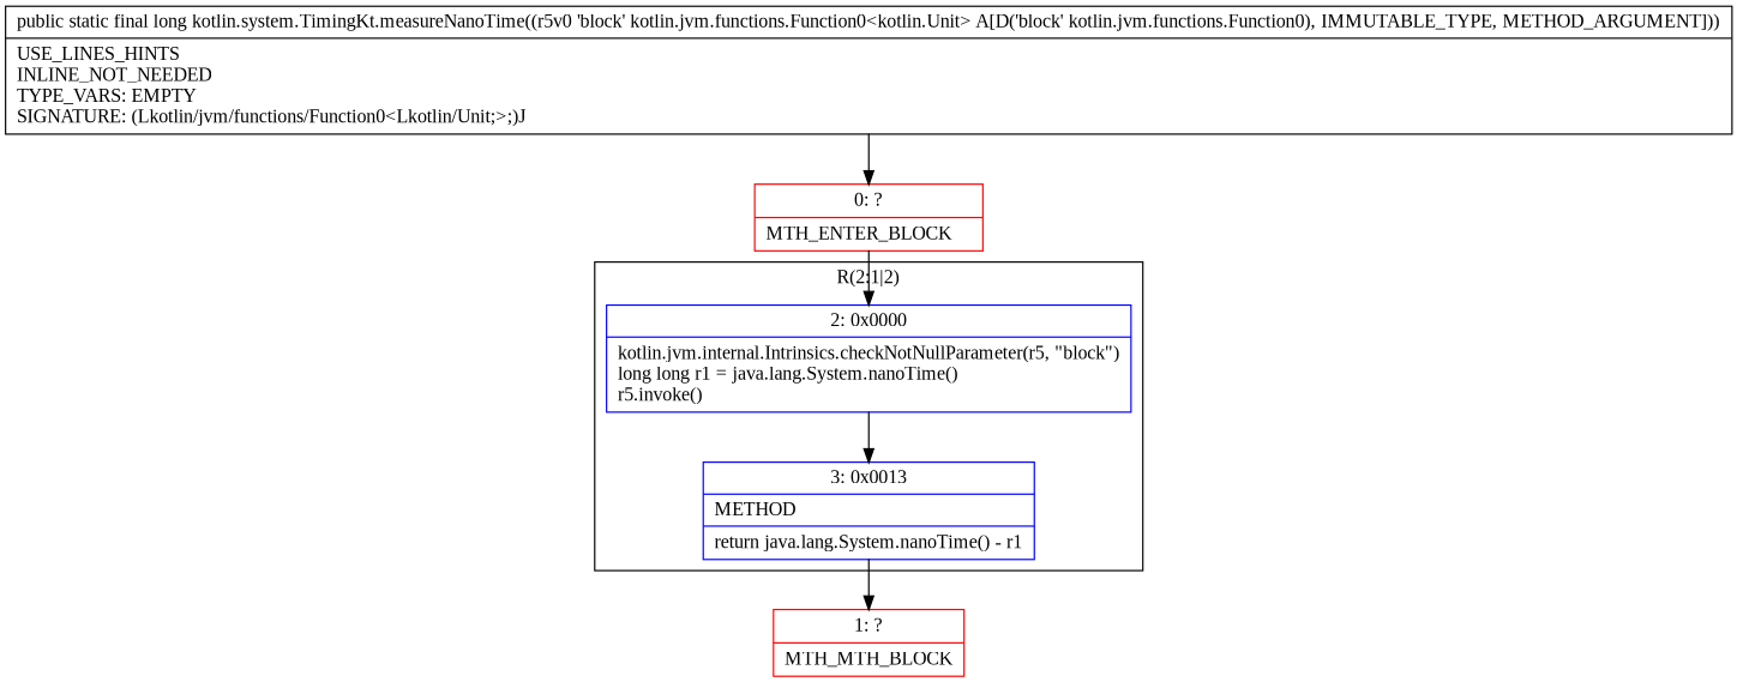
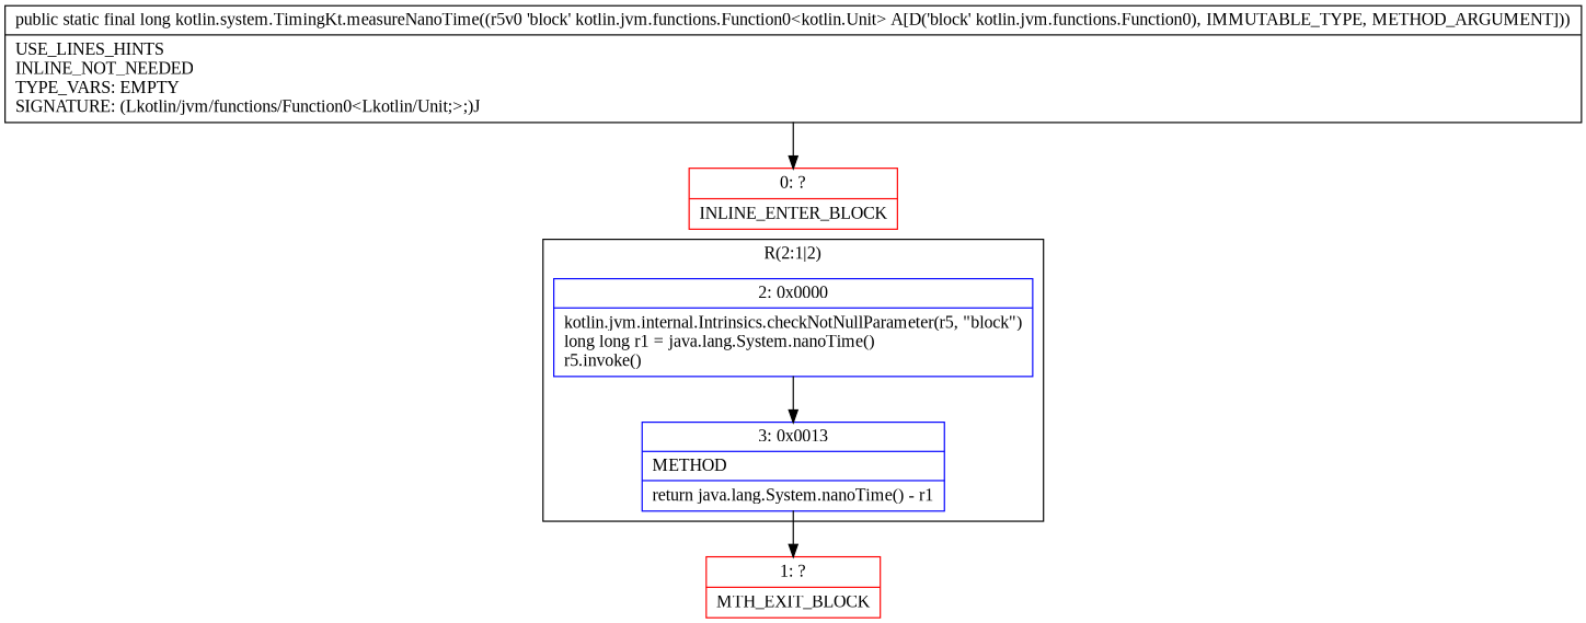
  digraph {
    fontname="Liberation Serif"
    node [color=blue fontname="Liberation Serif" shape=record]
    edge [fontname="Liberation Serif"]
    n1 [label="{2\:\ 0x0000|kotlin.jvm.internal.Intrinsics.checkNotNullParameter(r5, \"block\")\llong long r1 = java.lang.System.nanoTime()\lr5.invoke()\l}"]
    n2 [label="{3\:\ 0x0013|METHOD\l|return java.lang.System.nanoTime() \- r1\l}"]
-   n3 [color=red label="{1\:\ ?|MTH_MTH_BLOCK\l}"]
-   n4 [color=red label="{0\:\ ?|MTH_ENTER_BLOCK\l}"]
+   n3 [color=red label="{1\:\ ?|MTH_EXIT_BLOCK\l}"]
+   n4 [color=red label="{0\:\ ?|INLINE_ENTER_BLOCK\l}"]
    n5 [label="{public static final long kotlin.system.TimingKt.measureNanoTime((r5v0 'block' kotlin.jvm.functions.Function0\<kotlin.Unit\> A[D('block' kotlin.jvm.functions.Function0), IMMUTABLE_TYPE, METHOD_ARGUMENT]))  | USE_LINES_HINTS\lINLINE_NOT_NEEDED\lTYPE_VARS: EMPTY\lSIGNATURE: (Lkotlin\/jvm\/functions\/Function0\<Lkotlin\/Unit;\>;)J\l}" color=""]
    subgraph cluster_1 {
      label="R(2:1|2)"
      n1
      n2
    }
    n1 -> n2
    n2 -> n3
-   n4 -> n1
    n5 -> n4
  }
